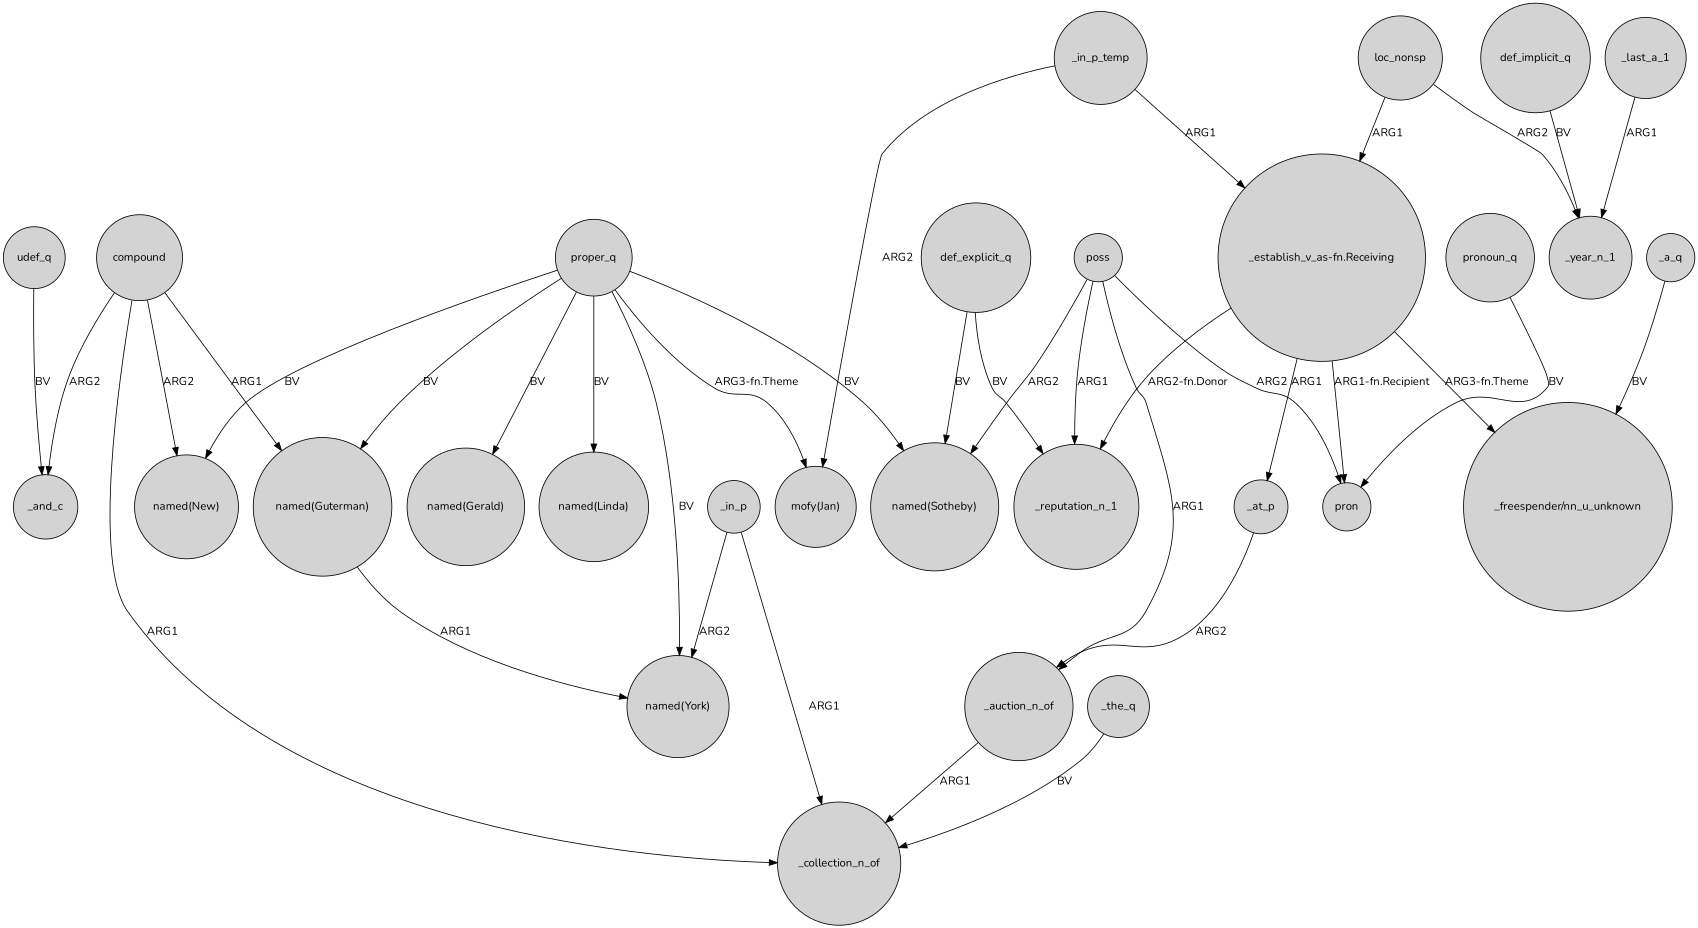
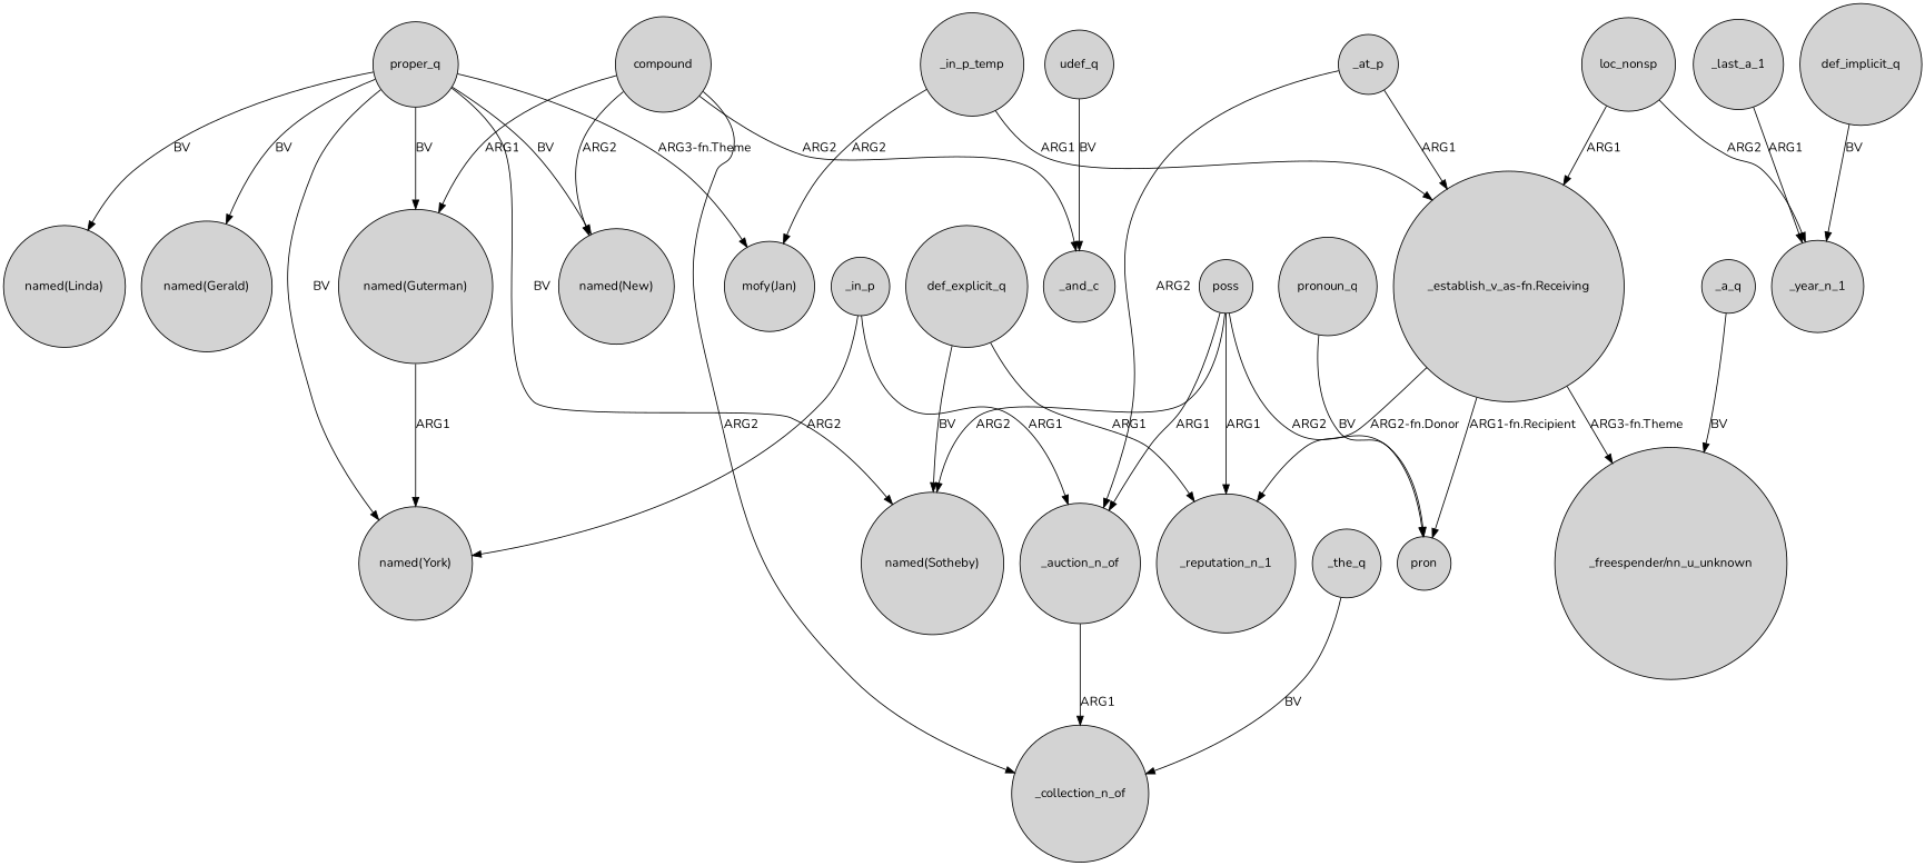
  digraph {
    fontname=Nunito
    node [fontname=Nunito shape=circle style=filled]
    edge [fontname=Nunito]
    compound
    "named(Guterman)"
    "named(New)"
    _and_c
    _collection_n_of
    "named(York)"
    proper_q
    "named(Gerald)"
    "mofy(Jan)"
    "named(Sotheby)"
    "named(Linda)"
    poss
    _auction_n_of
    _reputation_n_1
    pron
    "_establish_v_as-fn.Receiving"
    "_freespender/nn_u_unknown"
    _in_p
    def_implicit_q
    _year_n_1
    udef_q
    def_explicit_q
    loc_nonsp
    _the_q
    pronoun_q
    _last_a_1
    _at_p
    _a_q
    _in_p_temp
    compound -> "named(Guterman)" [label=ARG1]
    compound -> "named(New)" [label=ARG2]
    compound -> _and_c [label=ARG2]
-   compound -> _collection_n_of [label=ARG1]
+   compound -> _collection_n_of [label=ARG2]
    "named(Guterman)" -> "named(York)" [label=ARG1]
    proper_q -> "named(Guterman)" [label=BV]
    proper_q -> "named(New)" [label=BV]
    proper_q -> "named(York)" [label=BV]
    proper_q -> "named(Gerald)" [label=BV]
    proper_q -> "mofy(Jan)" [label="ARG3-fn.Theme"]
    proper_q -> "named(Sotheby)" [label=BV]
    proper_q -> "named(Linda)" [label=BV]
    poss -> "named(Sotheby)" [label=ARG2]
    poss -> _auction_n_of [label=ARG1]
    poss -> _reputation_n_1 [label=ARG1]
    poss -> pron [label=ARG2]
    _auction_n_of -> _collection_n_of [label=ARG1]
    "_establish_v_as-fn.Receiving" -> _reputation_n_1 [label="ARG2-fn.Donor"]
    "_establish_v_as-fn.Receiving" -> pron [label="ARG1-fn.Recipient"]
    "_establish_v_as-fn.Receiving" -> "_freespender/nn_u_unknown" [label="ARG3-fn.Theme"]
    _in_p -> "named(York)" [label=ARG2]
-   _in_p -> _collection_n_of [label=ARG1]
+   _in_p -> _auction_n_of [label=ARG1]
    def_implicit_q -> _year_n_1 [label=BV]
    udef_q -> _and_c [label=BV]
    def_explicit_q -> "named(Sotheby)" [label=BV]
-   def_explicit_q -> _reputation_n_1 [label=BV]
+   def_explicit_q -> _reputation_n_1 [label=ARG1]
    loc_nonsp -> "_establish_v_as-fn.Receiving" [label=ARG1]
    loc_nonsp -> _year_n_1 [label=ARG2]
    _the_q -> _collection_n_of [label=BV]
    pronoun_q -> pron [label=BV]
    _last_a_1 -> _year_n_1 [label=ARG1]
    _at_p -> _auction_n_of [label=ARG2]
-   "_establish_v_as-fn.Receiving" -> _at_p [label=ARG1]
+   _at_p -> "_establish_v_as-fn.Receiving" [label=ARG1]
    _a_q -> "_freespender/nn_u_unknown" [label=BV]
    _in_p_temp -> "mofy(Jan)" [label=ARG2]
    _in_p_temp -> "_establish_v_as-fn.Receiving" [label=ARG1]
  }
